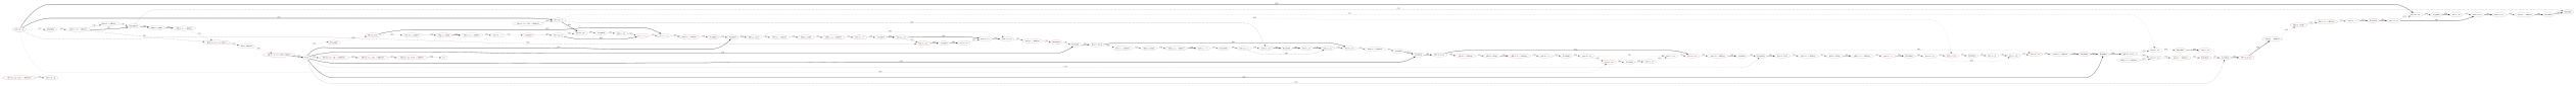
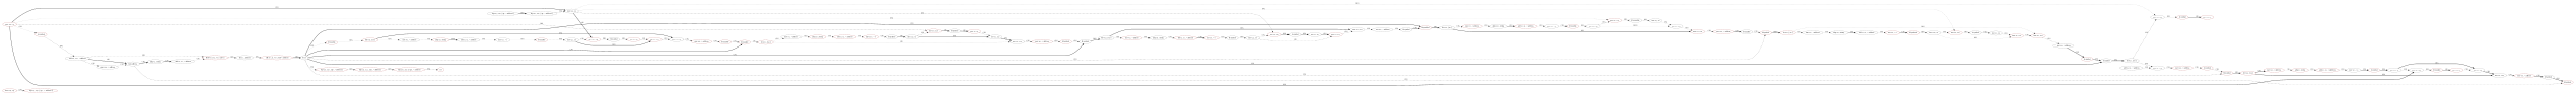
  digraph {
    fontname="Playfair Display"
    rankdir=LR
    node [color=brown fontname="Playfair Display"]
    edge [fontname="Playfair Display" style=dotted]
    n1 [label="stp x29 , x30 , [ sp , #- address ]!"]
    n2 [label="mov x29 , sp"]
+   n3 [color=gray40 label="stp x19 , x20 , [ sp , # address ]"]
    n4 [color=gray40 label="stp x21 , x22 , [ sp , # address ]"]
    n5 [color=gray40 label="mov x19 , x0"]
    n6 [label="mov x0 , x19"]
    n7 [label="mov x0 , x19"]
    n8 [label="mov x0 , x19"]
    n9 [color=gray40 label="mov x0 , x19"]
    n10 [label="mov x20 , x1"]
    n11 [label="bl symbol"]
    n12 [label="mov x0 , x20"]
    n13 [label="mov x0 , x20"]
    n14 [color=gray40 label="mov x0 , x20"]
    n15 [color=gray40 label="bl symbol"]
    n16 [color=gray40 label="bl symbol"]
    n17 [color=gray40 label="bl symbol"]
    n18 [label="bl symbol"]
    n19 [color=gray40 label="add w0 , w0 , # address"]
    n20 [color=gray40 label="bl symbol"]
    n21 [color=gray40 label="bl symbol"]
    n22 [label="bl symbol"]
    n23 [color=gray40 label="cmp w0 , # address"]
    n24 [color=gray40 label="b.hi address"]
    n25 [label="ldrb w0 , [ x1 , w0 , uxtw ]"]
    n26 [label="bl symbol"]
    n27 [color=gray40 label="adrp x1 , string"]
    n28 [color=gray40 label="adr x1 , address"]
    n29 [color=gray40 label="add x1 , x1 , # address"]
    n30 [label="add x0 , x1 , w0 , sxtb # address"]
    n31 [color=gray40 label="br x0"]
    n32 [label="bl symbol"]
    n33 [label="bl symbol"]
    n34 [color=gray40 label="bl symbol"]
    n35 [label="bl symbol"]
    n36 [label="bl symbol"]
    n37 [color=gray40 label="bl symbol"]
    n38 [label="bl symbol"]
    n39 [label="ldp x19 , x20 , [ sp , # address ]"]
    n40 [label=ret]
    n41 [label="ldr w21 , [ x0 ]"]
    n42 [label="ldr w21 , [ x0 ]"]
    n43 [color=gray40 label="ldr w21 , [ x0 ]"]
    n44 [color=gray40 label="ldr w21 , [ x0 ]"]
    n45 [label="ldr w21 , [ x0 ]"]
    n46 [color=gray40 label="ldr w21 , [ x0 ]"]
    n47 [label="ldr w19 , [ x0 ]"]
    n48 [label="ldp x21 , x22 , [ sp , # address ]"]
    n49 [color=gray40 label="mov w2 , # address"]
    n50 [color=gray40 label="mov w1 , w21"]
    n51 [color=gray40 label="mov w2 , # address"]
    n52 [color=gray40 label="mov w1 , w21"]
    n53 [label="mov w2 , # address"]
    n54 [color=gray40 label="mov w1 , w21"]
    n55 [label="mov w2 , # address"]
    n56 [label="mov w1 , w21"]
    n57 [color=gray40 label="mov w2 , # address"]
    n58 [label="mov w1 , w21"]
    n59 [color=gray40 label="mov w1 , w21"]
    n60 [label="mov w2 , # address"]
    n61 [color=gray40 label="mov w1 , w19"]
    n62 [label="ldp x29 , x30 , [ sp ] , # address"]
    n63 [label="adrp x1 , string"]
    n64 [label="mov w0 , # address"]
    n65 [color=gray40 label="add x1 , x1 , # address"]
    n66 [color=gray40 label="mov x0 , # 0"]
    n67 [label="bl symbol"]
    n68 [color=gray40 label="mov x22 , x0"]
    n69 [label="mov x2 , x22"]
    n70 [label="mov x3 , x0"]
    n71 [label="bl symbol"]
    n72 [label="adrp x1 , string"]
    n73 [label="mov w0 , # address"]
    n74 [label="add x1 , x1 , # address"]
    n75 [label="mov x0 , # 0"]
    n76 [color=gray40 label="bl symbol"]
    n77 [color=gray40 label="mov x22 , x0"]
    n78 [color=gray40 label="mov x2 , x22"]
    n79 [label="mov x3 , x0"]
    n80 [label="bl symbol"]
    n81 [color=gray40 label="adrp x1 , string"]
    n82 [color=gray40 label="mov w0 , # address"]
    n83 [label="add x1 , x1 , # address"]
    n84 [label="mov x0 , # 0"]
    n85 [color=gray40 label="bl symbol"]
    n86 [color=gray40 label="mov x22 , x0"]
    n87 [label="mov x2 , x22"]
    n88 [color=gray40 label="mov x3 , x0"]
    n89 [color=gray40 label="bl symbol"]
    n90 [color=gray40 label="adrp x1 , string"]
    n91 [label="mov w0 , # address"]
    n92 [label="add x1 , x1 , # address"]
    n93 [color=gray40 label="mov x0 , # 0"]
    n94 [label="bl symbol"]
    n95 [color=gray40 label="mov x22 , x0"]
    n96 [color=gray40 label="mov x2 , x22"]
    n97 [color=gray40 label="mov x3 , x0"]
    n98 [color=gray40 label="bl symbol"]
    n99 [color=gray40 label="adrp x1 , string"]
    n100 [color=gray40 label="mov w0 , # address"]
    n101 [color=gray40 label="add x1 , x1 , # address"]
    n102 [label="mov x0 , # 0"]
    n103 [label="bl symbol"]
    n104 [color=gray40 label="mov x22 , x0"]
    n105 [label="mov x2 , x22"]
    n106 [color=gray40 label="mov x3 , x0"]
    n107 [label="bl symbol"]
    n108 [label="mov w0 , # address"]
    n109 [label="mov x3 , x0"]
    n110 [color=gray40 label="add x5 , x2 , # address"]
    n111 [label="bl symbol"]
    n112 [label="adrp x1 , string"]
    n113 [label="mov w0 , # address"]
    n114 [label="add x1 , x1 , # address"]
    n115 [color=gray40 label="mov x0 , # 0"]
    n116 [label="bl symbol"]
    n117 [color=gray40 label="mov x21 , x0"]
    n118 [color=gray40 label="mov x2 , x21"]
    n119 [label="mov x3 , x0"]
    n120 [color=gray40 label="bl symbol"]
-   n1 -> n2 [label=CFG style=dashed]
+   n2 -> n1 [label=CFG style=dashed]
+   n3 -> n4 [label=CFG style=bold]
    n4 -> n5 [label=CFG style=dashed]
    n5 -> n6 [label=DFG style=bold]
    n5 -> n7 [label=DFG style=dashed]
    n5 -> n8 [label=DFG]
    n5 -> n9 [label=DFG]
    n6 -> n15 [label=DFG]
    n7 -> n16 [label=DFG style=bold]
    n8 -> n17 [label=DFG]
    n9 -> n18 [label=DFG]
    n10 -> n5 [label=CFG style=bold]
    n10 -> n11 [label=CFG]
    n10 -> n12 [label=DFG style=dashed]
    n10 -> n13 [label=DFG]
    n10 -> n14 [label=DFG style=bold]
    n11 -> n19 [label=DFG style=dashed]
    n12 -> n20 [label=DFG style=bold]
    n13 -> n21 [label=DFG]
    n14 -> n22 [label=DFG style=dashed]
    n15 -> n70 [label=DFG]
    n16 -> n88 [label=DFG style=bold]
    n17 -> n106 [label=DFG style=dashed]
    n18 -> n109 [label=DFG style=bold]
    n19 -> n23 [label=CFG style=dashed]
    n19 -> n24 [label=DFG style=bold]
    n19 -> n25 [label=DFG style=dashed]
    n20 -> n79 [label=DFG style=bold]
    n21 -> n97 [label=DFG style=dashed]
    n22 -> n119 [label=DFG style=bold]
    n23 -> n24 [label=CFG]
    n24 -> n26 [label=CFG style=dashed]
    n24 -> n27 [label=CFG style=bold]
    n25 -> n28 [label=CFG style=dashed]
    n27 -> n29 [label=CFG style=bold]
    n28 -> n30 [label=DFG]
    n29 -> n25 [label=CFG]
    n30 -> n31 [label=DFG style=bold]
    n31 -> n32 [label=CFG]
    n31 -> n33 [label=CFG style=bold]
    n31 -> n34 [label=CFG style=bold]
    n31 -> n35 [label=CFG style=bold]
    n31 -> n36 [label=CFG style=dashed]
    n31 -> n37 [label=CFG style=bold]
    n31 -> n38 [label=CFG style=dashed]
    n31 -> n39 [label=CFG]
    n32 -> n41 [label=DFG]
    n33 -> n42 [label=DFG style=dashed]
    n34 -> n43 [label=DFG style=bold]
    n35 -> n44 [label=DFG style=bold]
    n36 -> n45 [label=DFG style=bold]
    n37 -> n46 [label=DFG style=bold]
    n38 -> n47 [label=DFG style=bold]
    n39 -> n48 [label=CFG style=dashed]
    n41 -> n49 [label=CFG]
    n41 -> n50 [label=DFG style=bold]
    n42 -> n51 [label=CFG]
    n42 -> n52 [label=DFG]
    n43 -> n53 [label=CFG]
    n43 -> n54 [label=DFG style=bold]
    n44 -> n55 [label=CFG]
    n44 -> n56 [label=DFG style=bold]
    n45 -> n57 [label=CFG]
    n45 -> n58 [label=DFG]
    n46 -> n9 [label=CFG style=dashed]
    n46 -> n59 [label=DFG style=dashed]
    n47 -> n60 [label=CFG style=bold]
+   n47 -> n61 [label=DFG style=bold]
    n48 -> n62 [label=CFG style=dashed]
    n49 -> n63 [label=CFG style=dashed]
    n50 -> n64 [label=CFG style=dashed]
    n51 -> n72 [label=CFG style=dashed]
    n52 -> n73 [label=CFG style=dashed]
    n53 -> n81 [label=CFG]
    n54 -> n82 [label=CFG]
    n55 -> n90 [label=CFG]
    n56 -> n91 [label=CFG]
    n57 -> n99 [label=CFG]
    n58 -> n100 [label=CFG style=dashed]
    n59 -> n108 [label=CFG style=dashed]
    n60 -> n112 [label=CFG]
    n61 -> n113 [label=CFG style=dashed]
    n62 -> n40 [label=DFG style=dashed]
    n63 -> n65 [label=CFG style=bold]
    n64 -> n71 [label=CFG]
    n65 -> n66 [label=CFG]
    n66 -> n67 [label=CFG]
    n67 -> n68 [label=DFG style=dashed]
    n68 -> n6 [label=CFG]
    n68 -> n69 [label=DFG style=bold]
    n69 -> n50 [label=CFG style=dashed]
    n70 -> n69 [label=CFG style=dashed]
    n71 -> n33 [label=CFG style=dashed]
    n72 -> n74 [label=CFG]
    n73 -> n80 [label=CFG style=dashed]
    n74 -> n75 [label=CFG]
    n75 -> n76 [label=CFG]
    n76 -> n77 [label=DFG style=bold]
    n77 -> n12 [label=CFG style=dashed]
    n77 -> n78 [label=DFG style=bold]
    n78 -> n52 [label=CFG style=bold]
    n79 -> n78 [label=CFG style=dashed]
    n80 -> n34 [label=CFG]
    n81 -> n83 [label=CFG]
    n82 -> n89 [label=CFG]
    n83 -> n84 [label=CFG style=bold]
    n84 -> n85 [label=CFG]
    n85 -> n86 [label=DFG]
    n86 -> n7 [label=CFG]
    n86 -> n87 [label=DFG style=dashed]
    n87 -> n54 [label=CFG style=dashed]
    n88 -> n87 [label=CFG style=bold]
    n89 -> n35 [label=CFG style=bold]
    n90 -> n92 [label=CFG style=bold]
    n91 -> n98 [label=CFG style=bold]
    n92 -> n93 [label=CFG]
    n93 -> n94 [label=CFG style=dashed]
    n94 -> n95 [label=DFG]
    n95 -> n13 [label=CFG style=dashed]
    n95 -> n96 [label=DFG]
    n96 -> n56 [label=CFG]
    n97 -> n96 [label=CFG]
    n98 -> n36 [label=CFG style=dashed]
    n99 -> n101 [label=CFG style=bold]
    n100 -> n107 [label=CFG style=bold]
    n101 -> n102 [label=CFG]
    n102 -> n103 [label=CFG style=bold]
    n103 -> n104 [label=DFG style=dashed]
    n104 -> n8 [label=CFG]
    n104 -> n105 [label=DFG]
    n105 -> n58 [label=CFG]
    n106 -> n105 [label=CFG]
    n107 -> n37 [label=CFG style=bold]
    n108 -> n111 [label=CFG]
    n110 -> n59 [label=CFG style=dashed]
    n111 -> n38 [label=CFG style=dashed]
    n112 -> n114 [label=CFG style=dashed]
    n113 -> n120 [label=CFG style=bold]
    n114 -> n115 [label=CFG style=dashed]
    n115 -> n116 [label=CFG style=bold]
    n116 -> n117 [label=DFG style=bold]
    n117 -> n14 [label=CFG style=dashed]
    n117 -> n118 [label=DFG style=bold]
    n118 -> n61 [label=CFG style=bold]
    n119 -> n118 [label=CFG]
    n120 -> n26 [label=CFG style=bold]
  }
